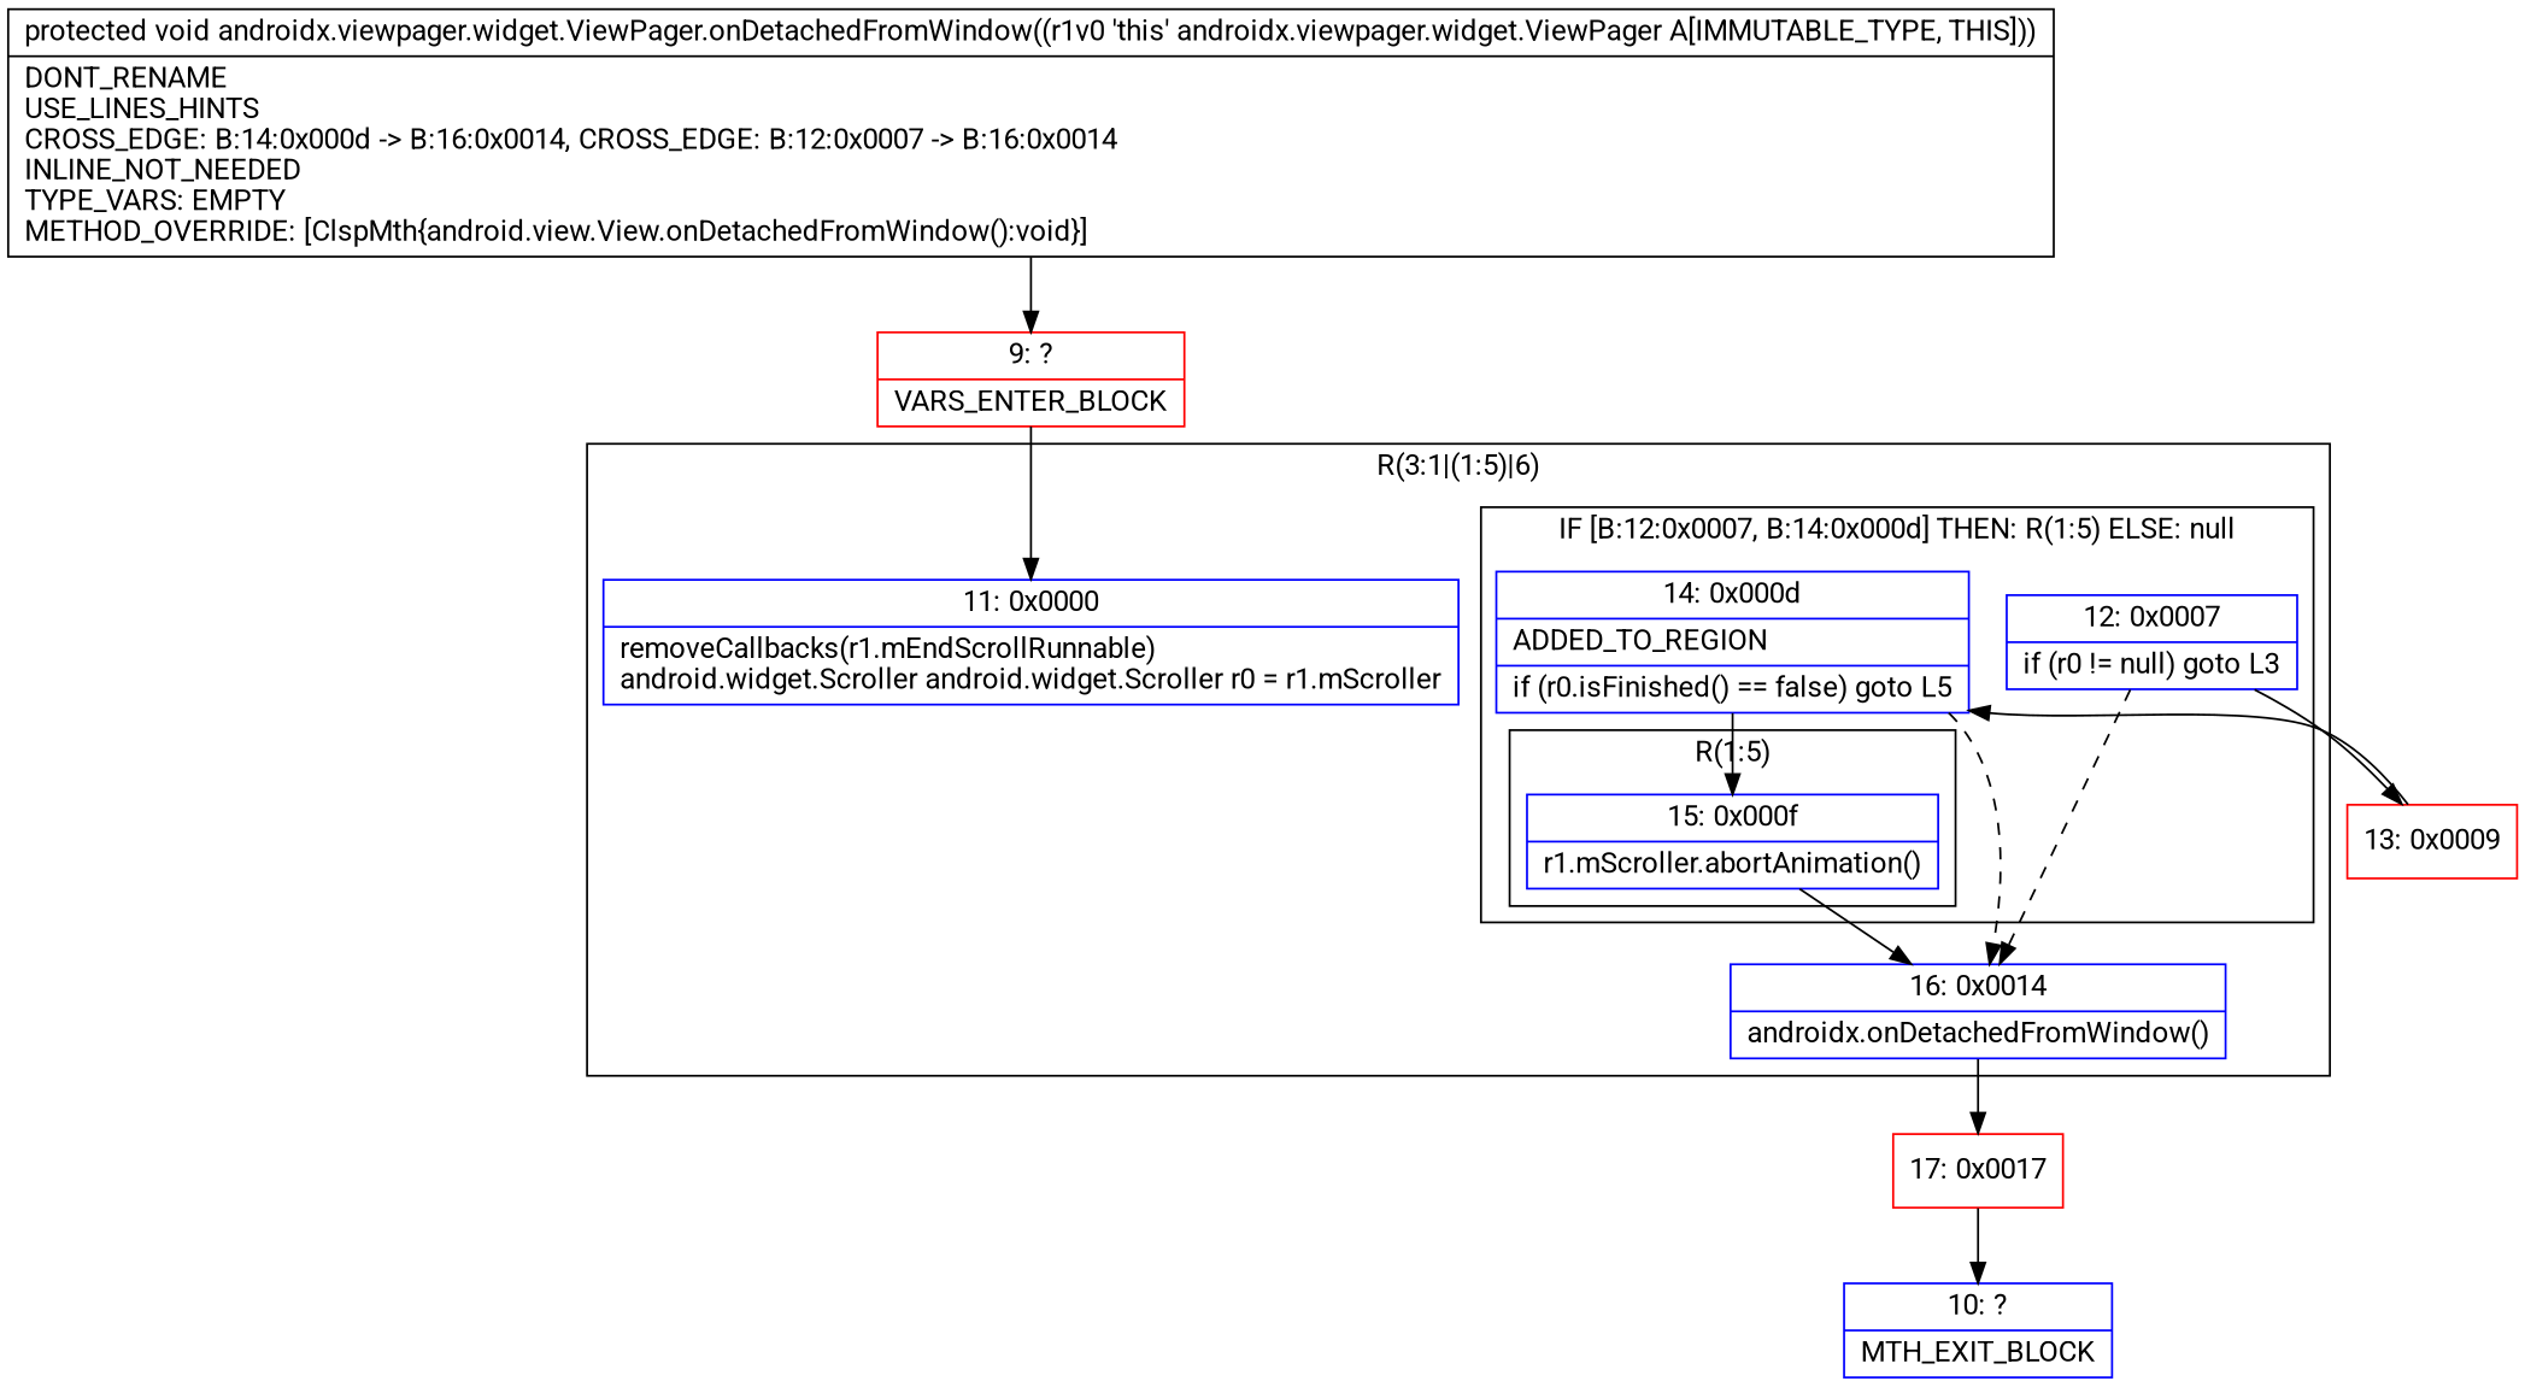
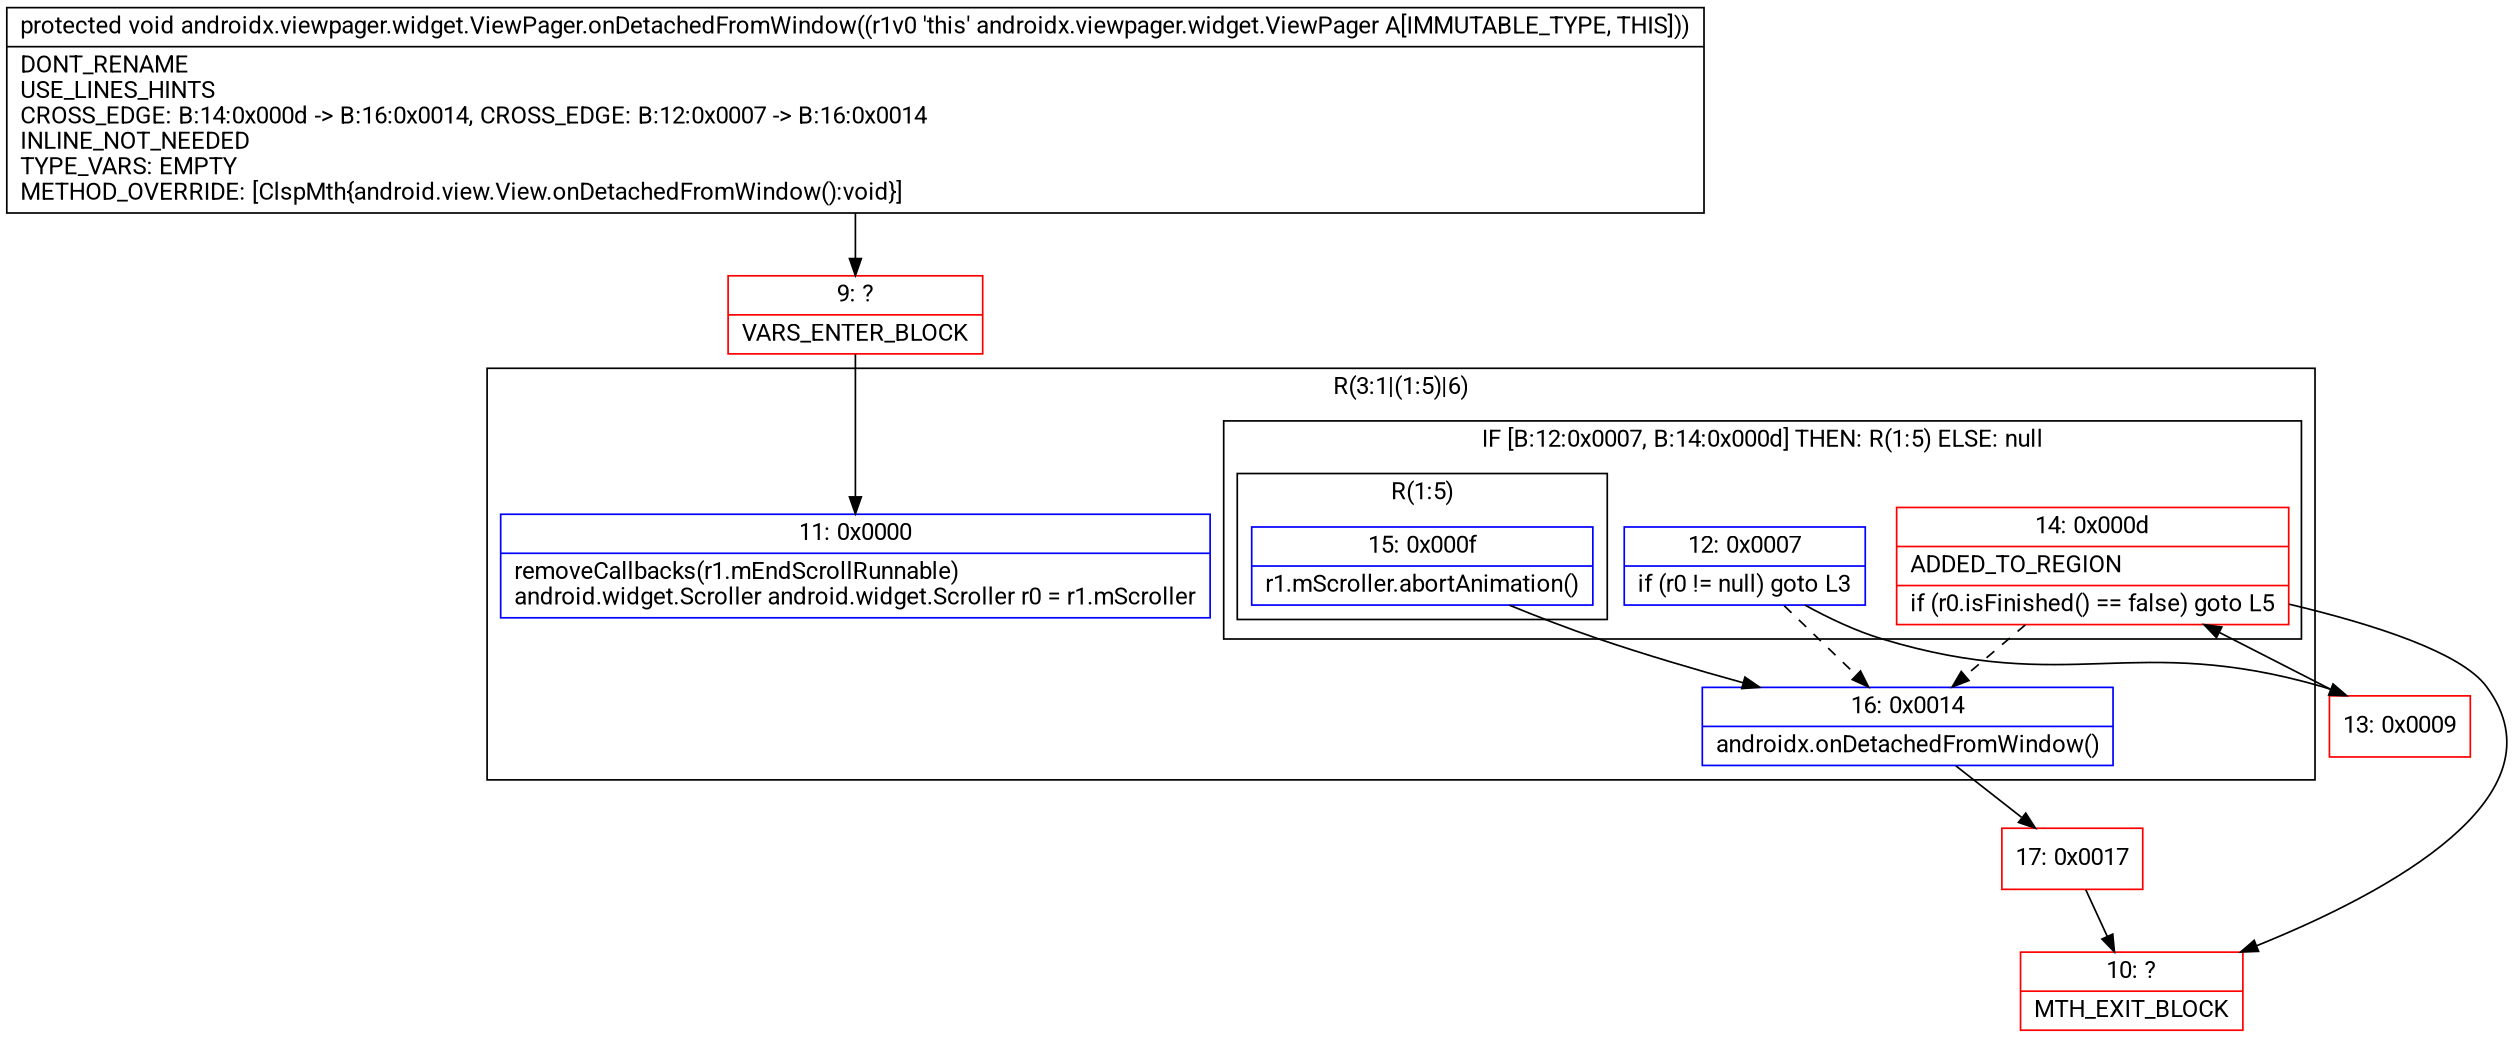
  digraph {
    fontname=Roboto
    node [color=blue fontname=Roboto shape=record]
    edge [fontname=Roboto]
    n1 [label="{15\:\ 0x000f|r1.mScroller.abortAnimation()\l}"]
    n2 [label="{12\:\ 0x0007|if (r0 != null) goto L3\l}"]
-   n3 [label="{14\:\ 0x000d|ADDED_TO_REGION\l|if (r0.isFinished() == false) goto L5\l}"]
+   n3 [color=red label="{14\:\ 0x000d|ADDED_TO_REGION\l|if (r0.isFinished() == false) goto L5\l}"]
    n4 [label="{11\:\ 0x0000|removeCallbacks(r1.mEndScrollRunnable)\landroid.widget.Scroller android.widget.Scroller r0 = r1.mScroller\l}"]
    n5 [label="{16\:\ 0x0014|androidx.onDetachedFromWindow()\l}"]
    n6 [color=red label="{13\:\ 0x0009}"]
    n7 [color=red label="{17\:\ 0x0017}"]
-   n8 [label="{10\:\ ?|MTH_EXIT_BLOCK\l}"]
+   n8 [color=red label="{10\:\ ?|MTH_EXIT_BLOCK\l}"]
    n9 [color=red label="{9\:\ ?|VARS_ENTER_BLOCK\l}"]
    n10 [label="{protected void androidx.viewpager.widget.ViewPager.onDetachedFromWindow((r1v0 'this' androidx.viewpager.widget.ViewPager A[IMMUTABLE_TYPE, THIS]))  | DONT_RENAME\lUSE_LINES_HINTS\lCROSS_EDGE: B:14:0x000d \-\> B:16:0x0014, CROSS_EDGE: B:12:0x0007 \-\> B:16:0x0014\lINLINE_NOT_NEEDED\lTYPE_VARS: EMPTY\lMETHOD_OVERRIDE: [ClspMth\{android.view.View.onDetachedFromWindow():void\}]\l}" color=""]
    subgraph cluster_1 {
      label="R(3:1|(1:5)|6)"
      n4
      n5
      subgraph cluster_2 {
        label="IF [B:12:0x0007, B:14:0x000d] THEN: R(1:5) ELSE: null"
        n2
        n3
        subgraph cluster_3 {
          label="R(1:5)"
          n1
        }
      }
    }
    n1 -> n5
    n2 -> n5 [style=dashed]
    n2 -> n6
-   n3 -> n1
+   n3 -> n8
    n3 -> n5 [style=dashed]
    n5 -> n7
    n6 -> n3
    n7 -> n8
    n9 -> n4
    n10 -> n9
  }
